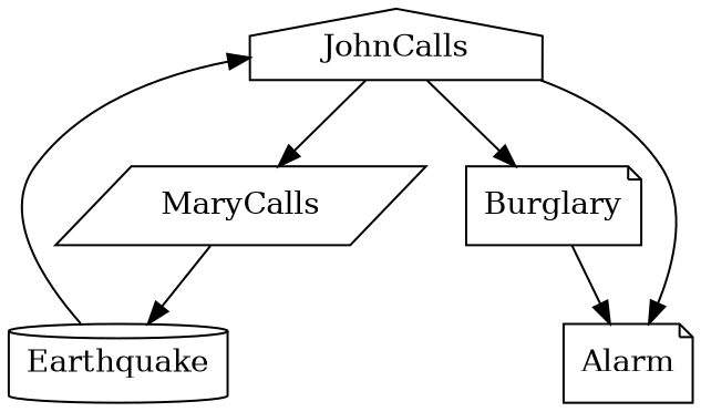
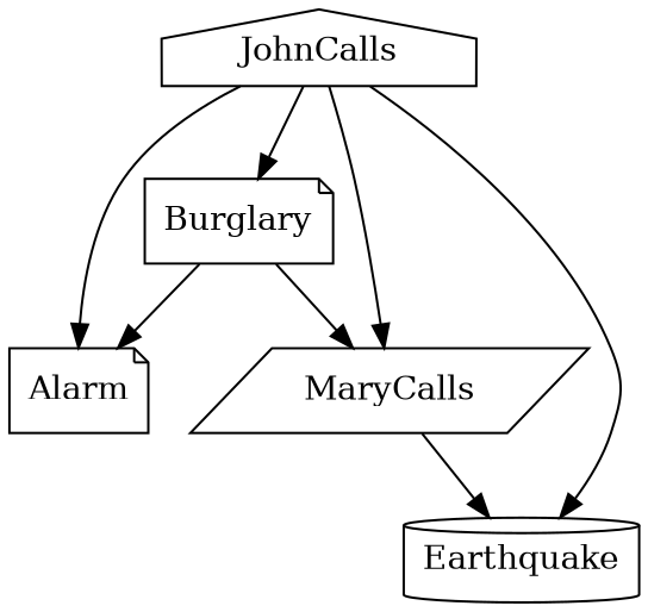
  digraph {
    node [shape=note]
    Burglary
    Alarm
    MaryCalls [shape=parallelogram]
    Earthquake [shape=cylinder]
    JohnCalls [shape=house]
    Burglary -> Alarm
+   Burglary -> MaryCalls
    MaryCalls -> Earthquake
    JohnCalls -> Burglary
    JohnCalls -> Alarm
    JohnCalls -> MaryCalls
-   Earthquake -> JohnCalls
+   JohnCalls -> Earthquake
  }
